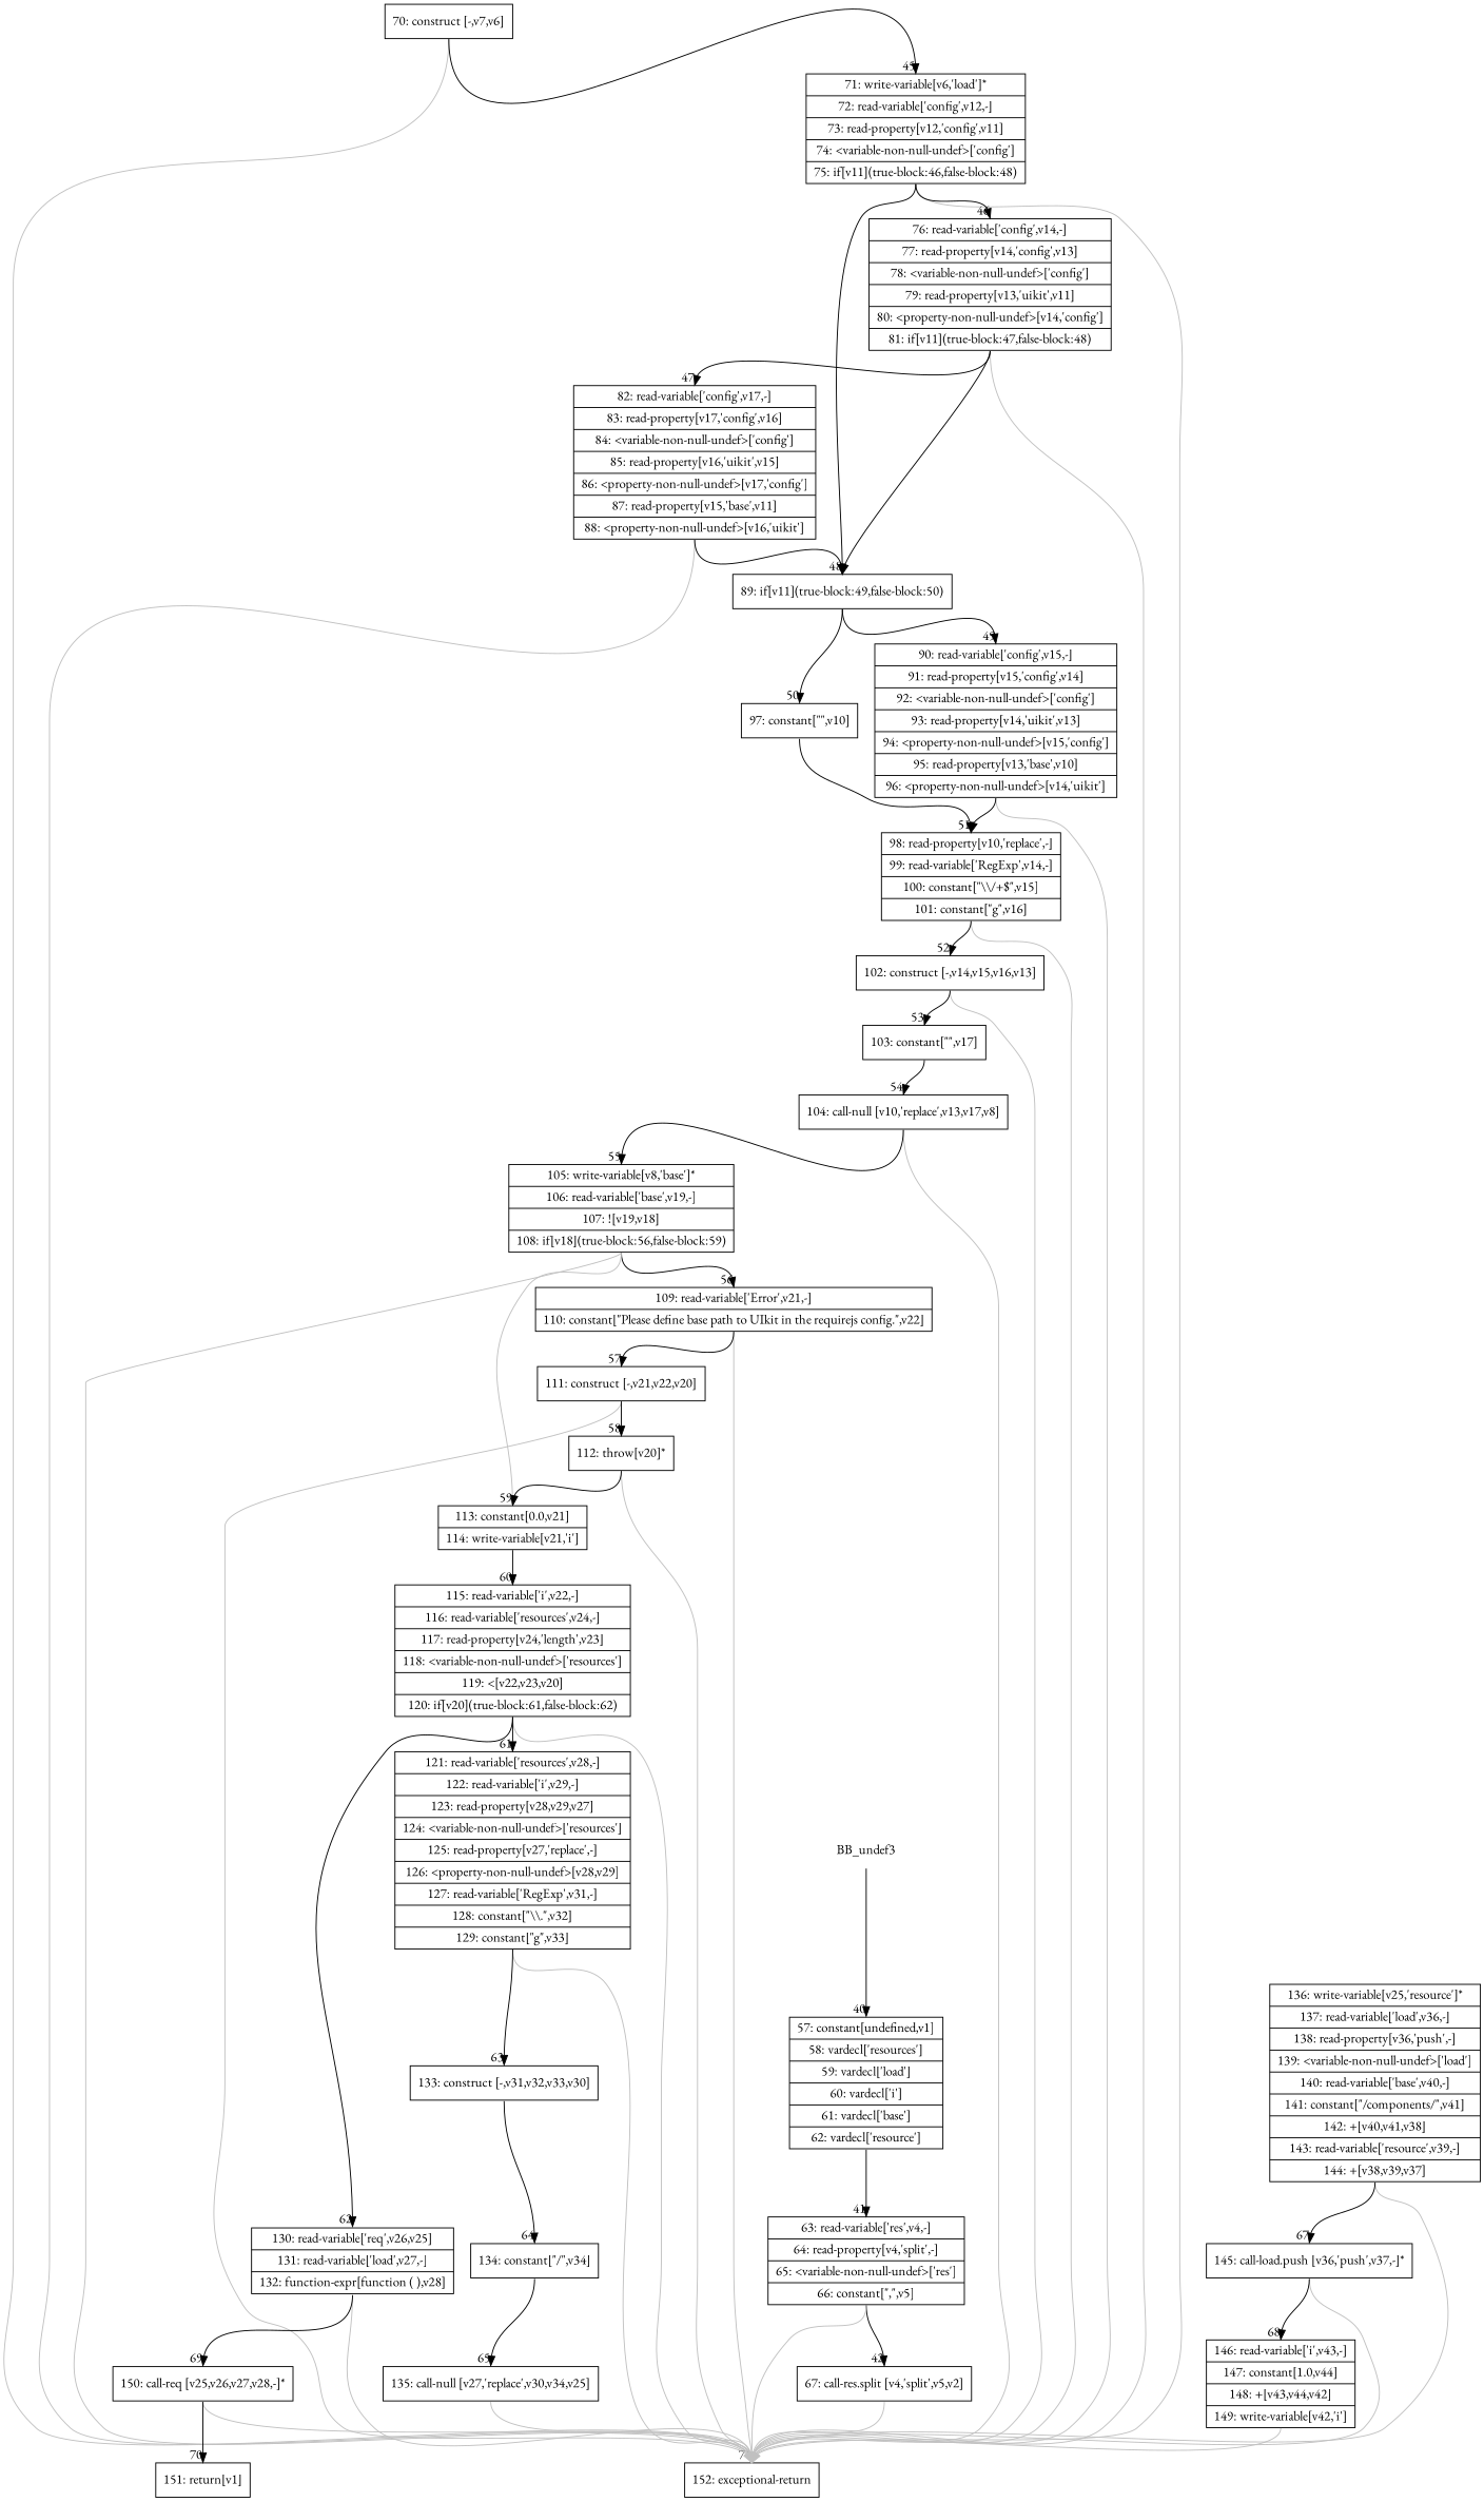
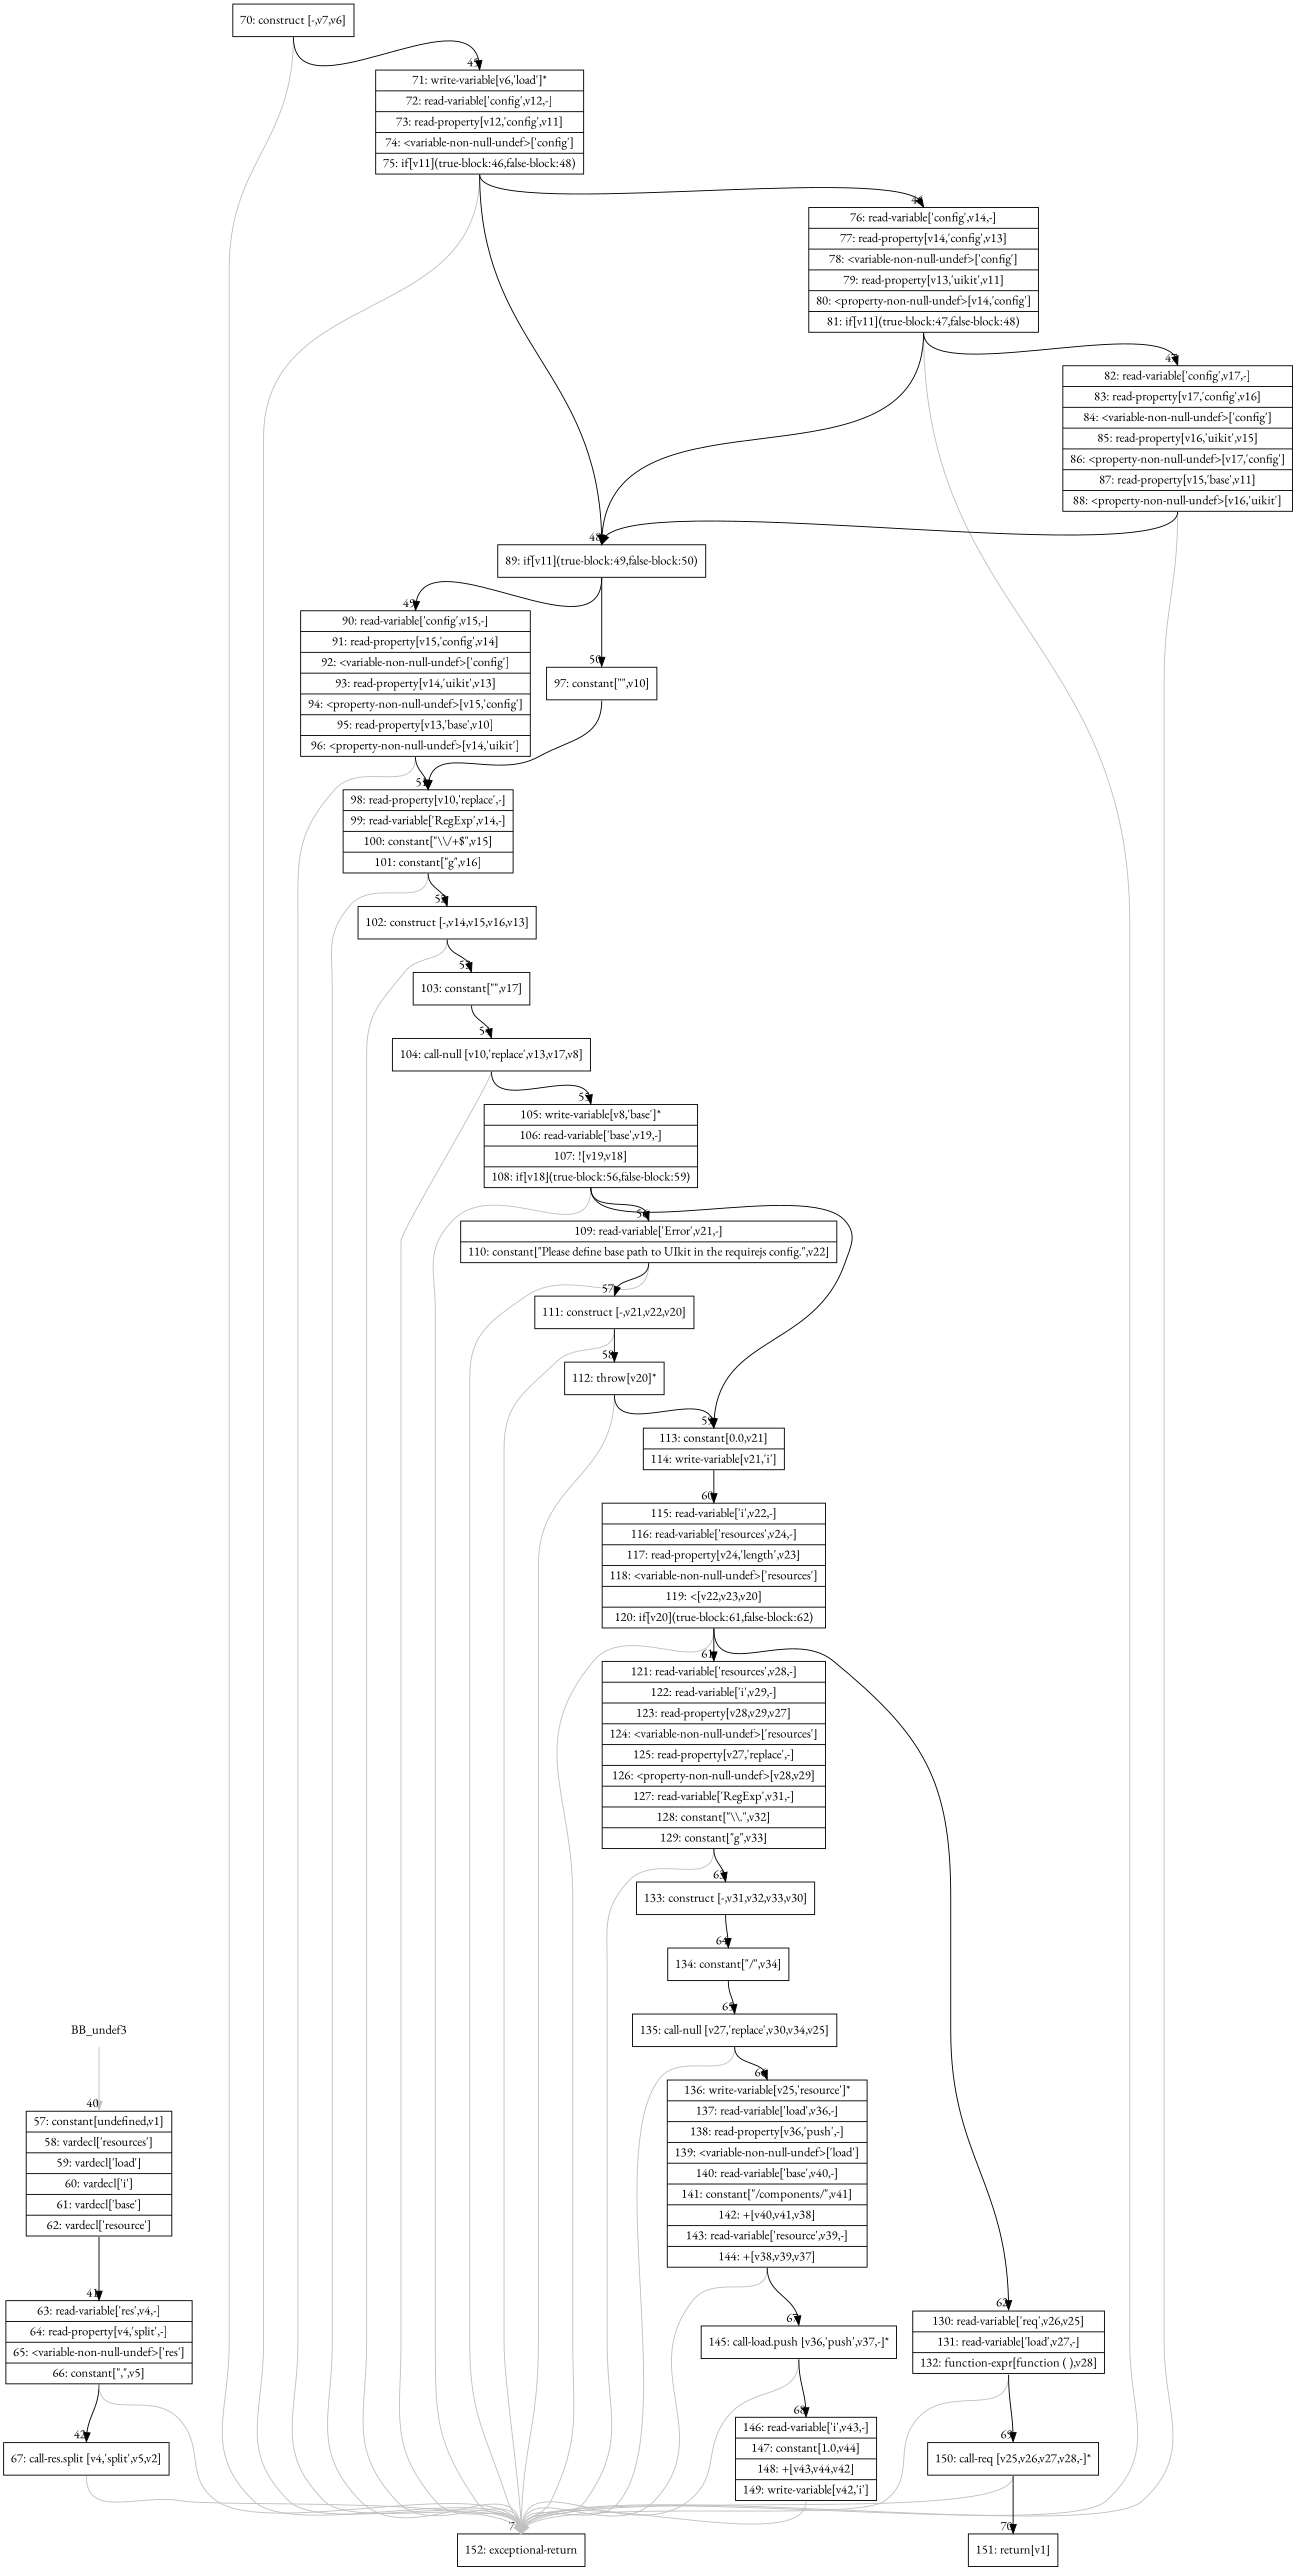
  digraph {
    fontname="EB Garamond"
    rankdir=TD
    node [fontname="EB Garamond" shape=record]
    edge [fontname="EB Garamond" headport=n tailport=s]
    n1 [label=BB_undef3 shape=none]
    n2 [label="{57: constant[undefined,v1]|58: vardecl['resources']|59: vardecl['load']|60: vardecl['i']|61: vardecl['base']|62: vardecl['resource']}"]
    n3 [label="{63: read-variable['res',v4,-]|64: read-property[v4,'split',-]|65: \<variable-non-null-undef\>['res']|66: constant[\",\",v5]}"]
    n4 [label="{67: call-res.split [v4,'split',v5,v2]}"]
    n5 [label="{152: exceptional-return}"]
    n6 [label="{70: construct [-,v7,v6]}"]
    n7 [label="{71: write-variable[v6,'load']*|72: read-variable['config',v12,-]|73: read-property[v12,'config',v11]|74: \<variable-non-null-undef\>['config']|75: if[v11](true-block:46,false-block:48)}"]
    n8 [label="{89: if[v11](true-block:49,false-block:50)}"]
    n9 [label="{76: read-variable['config',v14,-]|77: read-property[v14,'config',v13]|78: \<variable-non-null-undef\>['config']|79: read-property[v13,'uikit',v11]|80: \<property-non-null-undef\>[v14,'config']|81: if[v11](true-block:47,false-block:48)}"]
    n10 [label="{90: read-variable['config',v15,-]|91: read-property[v15,'config',v14]|92: \<variable-non-null-undef\>['config']|93: read-property[v14,'uikit',v13]|94: \<property-non-null-undef\>[v15,'config']|95: read-property[v13,'base',v10]|96: \<property-non-null-undef\>[v14,'uikit']}"]
    n11 [label="{97: constant[\"\",v10]}"]
    n12 [label="{82: read-variable['config',v17,-]|83: read-property[v17,'config',v16]|84: \<variable-non-null-undef\>['config']|85: read-property[v16,'uikit',v15]|86: \<property-non-null-undef\>[v17,'config']|87: read-property[v15,'base',v11]|88: \<property-non-null-undef\>[v16,'uikit']}"]
    n13 [label="{98: read-property[v10,'replace',-]|99: read-variable['RegExp',v14,-]|100: constant[\"\\\\/+$\",v15]|101: constant[\"g\",v16]}"]
    n14 [label="{102: construct [-,v14,v15,v16,v13]}"]
    n15 [label="{103: constant[\"\",v17]}"]
    n16 [label="{104: call-null [v10,'replace',v13,v17,v8]}"]
    n17 [label="{105: write-variable[v8,'base']*|106: read-variable['base',v19,-]|107: ![v19,v18]|108: if[v18](true-block:56,false-block:59)}"]
    n18 [label="{109: read-variable['Error',v21,-]|110: constant[\"Please define base path to UIkit in the requirejs config.\",v22]}"]
    n19 [label="{113: constant[0.0,v21]|114: write-variable[v21,'i']}"]
    n20 [label="{111: construct [-,v21,v22,v20]}"]
    n21 [label="{115: read-variable['i',v22,-]|116: read-variable['resources',v24,-]|117: read-property[v24,'length',v23]|118: \<variable-non-null-undef\>['resources']|119: \<[v22,v23,v20]|120: if[v20](true-block:61,false-block:62)}"]
    n22 [label="{112: throw[v20]*}"]
    n23 [label="{121: read-variable['resources',v28,-]|122: read-variable['i',v29,-]|123: read-property[v28,v29,v27]|124: \<variable-non-null-undef\>['resources']|125: read-property[v27,'replace',-]|126: \<property-non-null-undef\>[v28,v29]|127: read-variable['RegExp',v31,-]|128: constant[\"\\\\.\",v32]|129: constant[\"g\",v33]}"]
    n24 [label="{130: read-variable['req',v26,v25]|131: read-variable['load',v27,-]|132: function-expr[function ( ),v28]}"]
    n25 [label="{133: construct [-,v31,v32,v33,v30]}"]
    n26 [label="{150: call-req [v25,v26,v27,v28,-]*}"]
    n27 [label="{134: constant[\"/\",v34]}"]
    n28 [label="{151: return[v1]}"]
    n29 [label="{135: call-null [v27,'replace',v30,v34,v25]}"]
    n30 [label="{136: write-variable[v25,'resource']*|137: read-variable['load',v36,-]|138: read-property[v36,'push',-]|139: \<variable-non-null-undef\>['load']|140: read-variable['base',v40,-]|141: constant[\"/components/\",v41]|142: +[v40,v41,v38]|143: read-variable['resource',v39,-]|144: +[v38,v39,v37]}"]
    n31 [label="{145: call-load.push [v36,'push',v37,-]*}"]
    n32 [label="{146: read-variable['i',v43,-]|147: constant[1.0,v44]|148: +[v43,v44,v42]|149: write-variable[v42,'i']}"]
-   n1 -> n2 [headlabel="    40"]
+   n1 -> n2 [headlabel="    40" color=gray]
    n2 -> n3 [headlabel="      41"]
    n3 -> n4 [headlabel="      42"]
    n3 -> n5 [color=gray headlabel="      71"]
    n4 -> n5 [color=gray]
    n6 -> n5 [color=gray]
    n6 -> n7 [headlabel="      45"]
    n7 -> n5 [color=gray]
    n7 -> n8 [headlabel="      48"]
    n7 -> n9 [headlabel="      46"]
    n8 -> n10 [headlabel="      49"]
    n8 -> n11 [headlabel="      50"]
    n9 -> n5 [color=gray]
    n9 -> n8
    n9 -> n12 [headlabel="      47"]
    n10 -> n5 [color=gray]
    n10 -> n13 [headlabel="      51"]
    n11 -> n13
    n12 -> n5 [color=gray]
    n12 -> n8
    n13 -> n5 [color=gray]
    n13 -> n14 [headlabel="      52"]
    n14 -> n5 [color=gray]
    n14 -> n15 [headlabel="      53"]
    n15 -> n16 [headlabel="      54"]
    n16 -> n5 [color=gray]
    n16 -> n17 [headlabel="      55"]
    n17 -> n5 [color=gray]
    n17 -> n18 [headlabel="      56"]
-   n17 -> n19 [headlabel="      59" color=gray]
+   n17 -> n19 [headlabel="      59"]
    n18 -> n5 [color=gray]
    n18 -> n20 [headlabel="      57"]
    n19 -> n21 [headlabel="      60"]
    n20 -> n5 [color=gray]
    n20 -> n22 [headlabel="      58"]
    n21 -> n5 [color=gray]
    n21 -> n23 [headlabel="      61"]
    n21 -> n24 [headlabel="      62"]
    n22 -> n5 [color=gray]
    n22 -> n19
    n23 -> n5 [color=gray]
    n23 -> n25 [headlabel="      63"]
    n24 -> n5 [color=gray]
    n24 -> n26 [headlabel="      69"]
    n25 -> n27 [headlabel="      64"]
    n26 -> n5 [color=gray]
    n26 -> n28 [headlabel="      70"]
    n27 -> n29 [headlabel="      65"]
    n29 -> n5 [color=gray]
+   n29 -> n30 [headlabel="      66"]
    n30 -> n5 [color=gray]
    n30 -> n31 [headlabel="      67"]
    n31 -> n5 [color=gray]
    n31 -> n32 [headlabel="      68"]
    n32 -> n5 [color=gray]
  }
